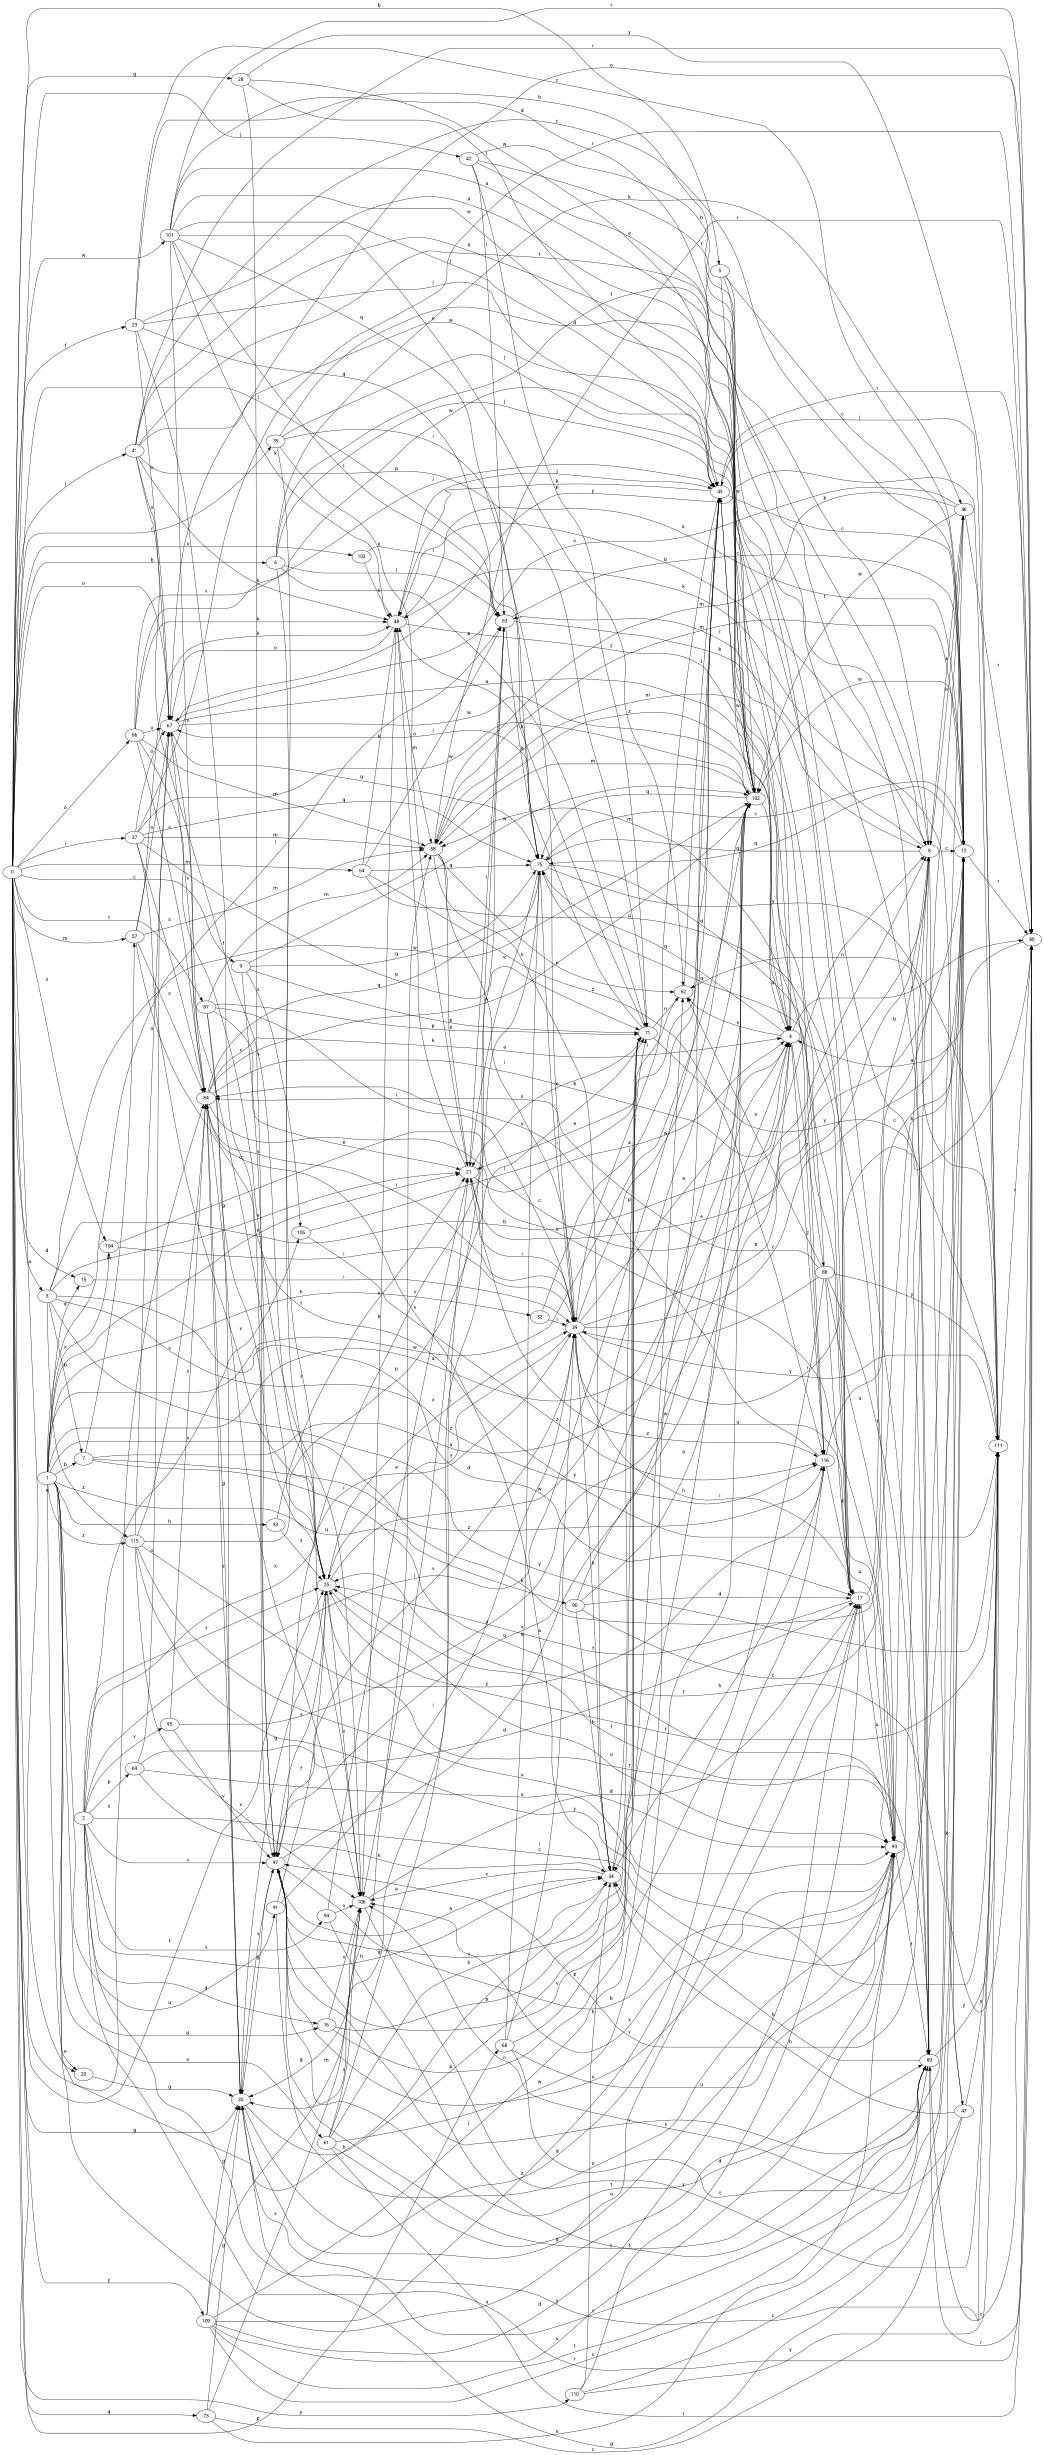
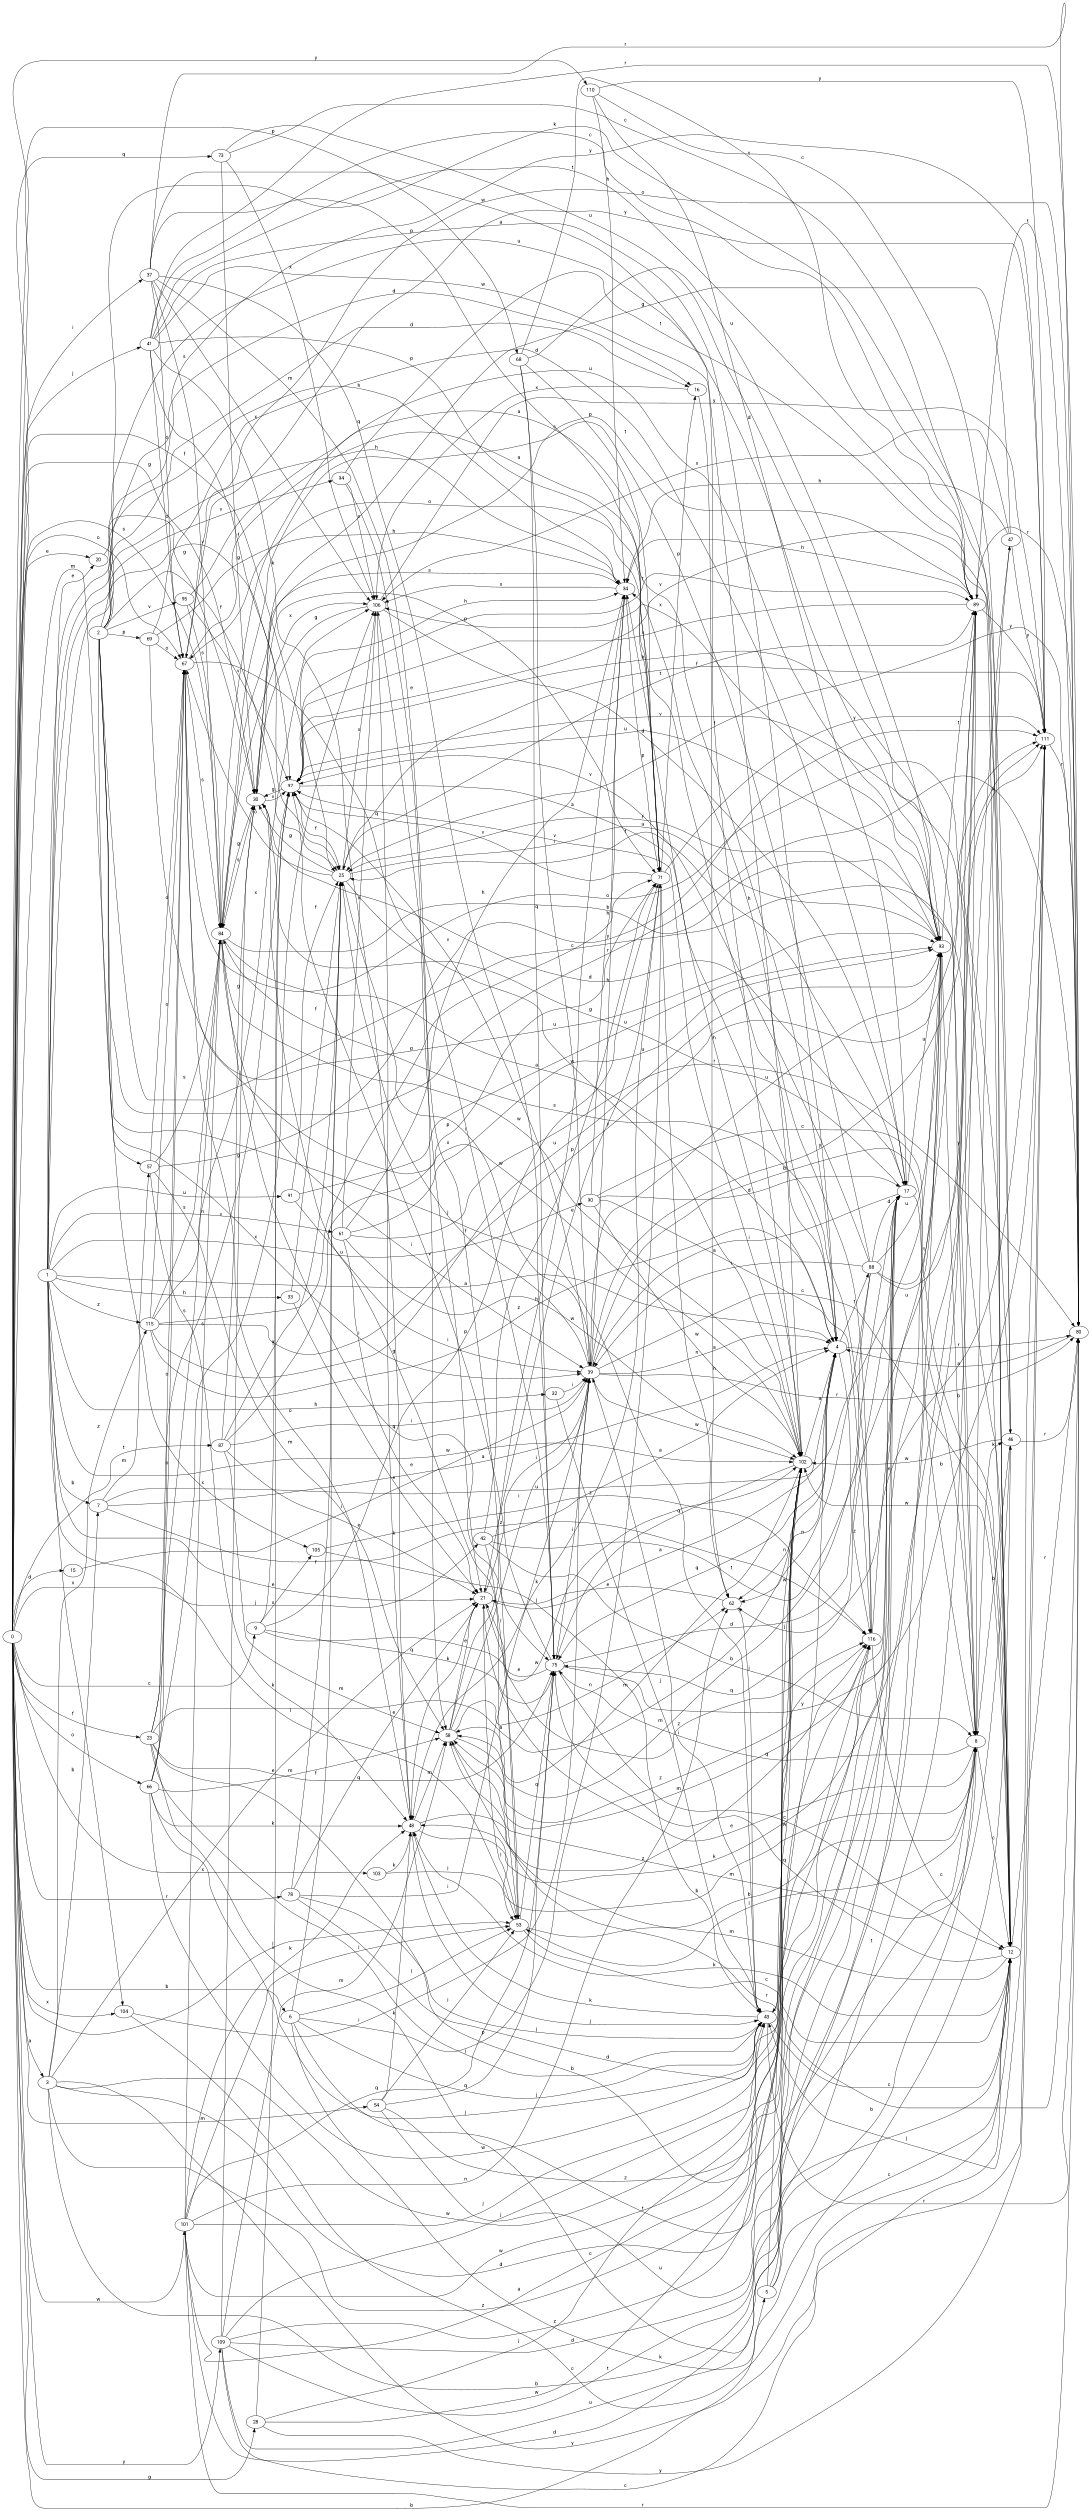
  strict digraph {
    fontname=Roboto
    rankdir=LR
    node [fontname=Roboto]
    edge [fontname=Roboto]
    0
    3
    5
    6
    9
    15
    20
    23
    25
    n10 [label=28]
    30
    37
    41
    42
    53
    54
    57
    66
    67
    68
    73
    78
    84
    87
    101
    103
    104
    109
    110
    7
    21
    102
    115
    111
    8
    17
    116
    12
    89
    46
    43
    71
    97
    105
    75
    39
    4
    93
    106
    80
    58
    48
    62
    34
    1
    16
    32
    33
    61
    90
    91
    88
    2
    69
    94
    95
    47
    0 -> 3 [label=a]
    0 -> 5 [label=b]
    0 -> 6 [label=b]
    0 -> 9 [label=c]
    0 -> 15 [label=d]
    0 -> 20 [label=e]
    0 -> 23 [label=f]
    0 -> 25 [label=f]
    0 -> n10 [label=g]
    0 -> 30 [label=g]
    0 -> 37 [label=i]
    0 -> 41 [label=j]
    0 -> 42 [label=j]
    0 -> 53 [label=l]
    0 -> 54 [label=m]
    0 -> 57 [label=m]
    0 -> 66 [label=o]
    0 -> 67 [label=o]
    0 -> 68 [label=p]
    0 -> 73 [label=q]
    0 -> 78 [label=r]
    0 -> 84 [label=s]
    0 -> 87 [label=t]
    0 -> 101 [label=w]
    0 -> 103 [label=x]
    0 -> 104 [label=x]
    0 -> 109 [label=y]
    0 -> 110 [label=y]
    3 -> 7 [label=b]
    3 -> 21 [label=e]
    3 -> 102 [label=w]
    3 -> 115 [label=z]
    3 -> 111 [label=y]
    3 -> 8 [label=b]
    3 -> 17 [label=d]
    3 -> 116 [label=z]
    5 -> 102 [label=w]
    5 -> 8 [label=b]
    5 -> 12 [label=c]
    5 -> 89 [label=t]
    6 -> 25 [label=f]
    6 -> 53 [label=l]
    6 -> 89 [label=t]
    6 -> 46 [label=k]
    6 -> 43 [label=j]
    6 -> 71 [label=p]
    9 -> 102 [label=w]
    9 -> 71 [label=p]
    9 -> 97 [label=v]
    9 -> 105 [label=x]
    9 -> 75 [label=q]
    15 -> 39 [label=i]
    20 -> 30 [label=g]
    23 -> 67 [label=o]
    23 -> 8 [label=b]
    23 -> 12 [label=c]
    23 -> 43 [label=j]
    23 -> 97 [label=v]
    23 -> 75 [label=q]
    23 -> 4 [label=a]
    25 -> 30 [label=g]
    25 -> 67 [label=o]
    25 -> 102 [label=w]
    25 -> 89 [label=t]
    25 -> 39 [label=i]
    25 -> 93 [label=u]
    25 -> 106 [label=x]
    n10 -> 102 [label=w]
    n10 -> 111 [label=y]
    n10 -> 43 [label=j]
    n10 -> 97 [label=v]
    30 -> 84 [label=s]
    30 -> 17 [label=d]
    30 -> 89 [label=t]
    30 -> 71 [label=p]
    30 -> 97 [label=v]
    37 -> 67 [label=o]
    37 -> 84 [label=s]
    37 -> 102 [label=w]
    37 -> 71 [label=p]
    37 -> 75 [label=q]
    37 -> 106 [label=x]
    37 -> 80 [label=r]
    37 -> 58 [label=m]
    41 -> 25 [label=f]
    41 -> 67 [label=o]
    41 -> 102 [label=w]
    41 -> 12 [label=c]
    41 -> 89 [label=t]
    41 -> 71 [label=p]
    41 -> 4 [label=a]
    41 -> 80 [label=r]
    41 -> 48 [label=k]
    42 -> 53 [label=l]
    42 -> 8 [label=b]
    42 -> 89 [label=t]
    42 -> 71 [label=p]
    42 -> 4 [label=a]
    53 -> 30 [label=g]
    53 -> 8 [label=b]
    53 -> 12 [label=c]
    53 -> 75 [label=q]
    53 -> 106 [label=x]
    54 -> 53 [label=l]
    54 -> 116 [label=z]
    54 -> 75 [label=q]
    54 -> 93 [label=u]
    54 -> 48 [label=k]
    57 -> 67 [label=o]
    57 -> 84 [label=s]
    57 -> 111 [label=y]
    57 -> 58 [label=m]
    57 -> 48 [label=k]
    66 -> 67 [label=o]
    66 -> 84 [label=s]
    66 -> 102 [label=w]
    66 -> 43 [label=j]
    66 -> 106 [label=x]
    66 -> 58 [label=m]
    66 -> 48 [label=k]
    67 -> 84 [label=s]
    67 -> 102 [label=w]
    67 -> 111 [label=y]
    67 -> 75 [label=q]
    67 -> 4 [label=a]
    68 -> 89 [label=t]
    68 -> 71 [label=p]
    68 -> 75 [label=q]
    68 -> 39 [label=i]
    68 -> 93 [label=u]
    73 -> 30 [label=g]
    73 -> 12 [label=c]
    73 -> 93 [label=u]
    73 -> 106 [label=x]
    78 -> 25 [label=f]
    78 -> 21 [label=e]
    78 -> 17 [label=d]
    78 -> 43 [label=j]
    78 -> 39 [label=i]
    84 -> 30 [label=g]
    84 -> 102 [label=w]
    84 -> 8 [label=b]
    84 -> 75 [label=q]
    84 -> 39 [label=i]
    84 -> 4 [label=a]
    84 -> 93 [label=u]
    84 -> 106 [label=x]
    87 -> 25 [label=f]
    87 -> 30 [label=g]
    87 -> 21 [label=e]
    87 -> 71 [label=p]
    87 -> 39 [label=i]
    87 -> 58 [label=m]
    101 -> 53 [label=l]
    101 -> 84 [label=s]
    101 -> 102 [label=w]
    101 -> 17 [label=d]
    101 -> 43 [label=j]
    101 -> 75 [label=q]
    101 -> 4 [label=a]
    101 -> 80 [label=r]
    101 -> 48 [label=k]
    101 -> 62 [label=n]
    103 -> 53 [label=l]
    103 -> 48 [label=k]
    104 -> 12 [label=c]
    104 -> 39 [label=i]
    109 -> 30 [label=g]
    109 -> 17 [label=d]
    109 -> 116 [label=z]
    109 -> 12 [label=c]
    109 -> 89 [label=t]
    109 -> 43 [label=j]
    109 -> 93 [label=u]
    109 -> 58 [label=m]
    110 -> 111 [label=y]
    110 -> 17 [label=d]
    110 -> 12 [label=c]
    110 -> 34 [label=h]
    7 -> 57 [label=m]
    7 -> 116 [label=z]
    7 -> 4 [label=a]
    7 -> 93 [label=u]
    21 -> 53 [label=l]
    21 -> 116 [label=z]
    21 -> 39 [label=i]
    21 -> 4 [label=a]
    21 -> 48 [label=k]
    102 -> 43 [label=j]
    102 -> 97 [label=v]
    102 -> 75 [label=q]
    102 -> 4 [label=a]
    102 -> 58 [label=m]
    102 -> 34 [label=h]
    115 -> 67 [label=o]
    115 -> 84 [label=s]
    115 -> 111 [label=y]
    115 -> 116 [label=z]
    115 -> 71 [label=p]
    115 -> 93 [label=u]
    115 -> 106 [label=x]
    111 -> 25 [label=f]
    111 -> 43 [label=j]
    111 -> 80 [label=r]
    111 -> 62 [label=n]
    8 -> 53 [label=l]
    8 -> 21 [label=e]
    8 -> 12 [label=c]
    8 -> 46 [label=k]
    8 -> 75 [label=q]
    8 -> 47 [label=k]
    17 -> 25 [label=f]
    17 -> 30 [label=g]
    17 -> 8 [label=b]
    17 -> 75 [label=q]
    17 -> 39 [label=i]
    17 -> 93 [label=u]
    17 -> 58 [label=m]
    116 -> 84 [label=s]
    116 -> 12 [label=c]
    116 -> 93 [label=u]
    116 -> 34 [label=h]
    12 -> 102 [label=w]
    12 -> 97 [label=v]
    12 -> 75 [label=q]
    12 -> 80 [label=r]
    12 -> 58 [label=m]
    12 -> 48 [label=k]
    89 -> 111 [label=y]
    89 -> 97 [label=v]
    89 -> 80 [label=r]
    89 -> 34 [label=h]
    46 -> 67 [label=o]
    46 -> 102 [label=w]
    46 -> 8 [label=b]
    46 -> 97 [label=v]
    46 -> 80 [label=r]
    46 -> 58 [label=m]
    43 -> 102 [label=w]
    43 -> 12 [label=c]
    43 -> 39 [label=i]
    43 -> 80 [label=r]
    43 -> 48 [label=k]
    71 -> 67 [label=o]
    71 -> 21 [label=e]
    71 -> 111 [label=y]
    71 -> 97 [label=v]
    71 -> 48 [label=k]
    71 -> 62 [label=n]
    97 -> 25 [label=f]
    97 -> 30 [label=g]
    97 -> 8 [label=b]
    97 -> 89 [label=t]
    97 -> 4 [label=a]
    97 -> 93 [label=u]
    97 -> 34 [label=h]
    105 -> 116 [label=z]
    105 -> 43 [label=j]
    75 -> 21 [label=e]
    75 -> 111 [label=y]
    75 -> 17 [label=d]
    75 -> 12 [label=c]
    75 -> 97 [label=v]
    75 -> 39 [label=i]
    39 -> 25 [label=f]
    39 -> 102 [label=w]
    39 -> 111 [label=y]
    39 -> 8 [label=b]
    39 -> 12 [label=c]
    39 -> 97 [label=v]
    39 -> 4 [label=a]
    39 -> 93 [label=u]
    39 -> 80 [label=r]
    39 -> 34 [label=h]
    4 -> 116 [label=z]
    4 -> 75 [label=q]
    4 -> 80 [label=r]
    4 -> 62 [label=n]
    4 -> 88 [label=t]
    93 -> 25 [label=f]
    93 -> 8 [label=b]
    93 -> 89 [label=t]
    93 -> 106 [label=x]
    106 -> 30 [label=g]
    106 -> 111 [label=y]
    106 -> 17 [label=d]
    106 -> 48 [label=k]
    80 -> 25 [label=f]
    80 -> 67 [label=o]
    80 -> 89 [label=t]
    80 -> 4 [label=a]
    58 -> 21 [label=e]
    58 -> 116 [label=z]
    58 -> 39 [label=i]
    58 -> 80 [label=r]
    58 -> 62 [label=n]
    58 -> 34 [label=h]
    48 -> 67 [label=o]
    48 -> 8 [label=b]
    48 -> 116 [label=z]
    48 -> 43 [label=j]
    48 -> 58 [label=m]
    62 -> 21 [label=e]
    62 -> 43 [label=j]
    34 -> 84 [label=s]
    34 -> 71 [label=p]
    34 -> 106 [label=x]
-   1 -> 15 [label=d]
    1 -> 20 [label=e]
    1 -> 53 [label=l]
    1 -> 104 [label=x]
    1 -> 7 [label=b]
    1 -> 21 [label=e]
    1 -> 102 [label=w]
    1 -> 115 [label=z]
    1 -> 46 [label=k]
    1 -> 4 [label=a]
    1 -> 93 [label=u]
    1 -> 34 [label=h]
    1 -> 16 [label=d]
    1 -> 32 [label=h]
    1 -> 33 [label=h]
    1 -> 61 [label=n]
    1 -> 90 [label=u]
    1 -> 91 [label=u]
-   16 -> 71 [label=p]
+   71 -> 16 [label=p]
    16 -> 106 [label=x]
    16 -> 62 [label=n]
    32 -> 43 [label=j]
    32 -> 39 [label=i]
    33 -> 25 [label=f]
    33 -> 21 [label=e]
    61 -> 21 [label=e]
    61 -> 102 [label=w]
    61 -> 93 [label=u]
    61 -> 106 [label=x]
    61 -> 80 [label=r]
    61 -> 34 [label=h]
    90 -> 102 [label=w]
    90 -> 17 [label=d]
    90 -> 12 [label=c]
    90 -> 4 [label=a]
    90 -> 34 [label=h]
    91 -> 25 [label=f]
    91 -> 39 [label=i]
    91 -> 93 [label=u]
    88 -> 84 [label=s]
    88 -> 111 [label=y]
    88 -> 17 [label=d]
    88 -> 89 [label=t]
    88 -> 97 [label=v]
    88 -> 39 [label=i]
    88 -> 93 [label=u]
    88 -> 58 [label=m]
    88 -> 62 [label=n]
    2 -> 25 [label=f]
    2 -> 111 [label=y]
    2 -> 12 [label=c]
    2 -> 43 [label=j]
    2 -> 97 [label=v]
    2 -> 105 [label=x]
    2 -> 39 [label=i]
    2 -> 80 [label=r]
    2 -> 34 [label=h]
    2 -> 16 [label=d]
    2 -> 69 [label=p]
    2 -> 94 [label=v]
    2 -> 95 [label=v]
    69 -> 67 [label=o]
    69 -> 17 [label=d]
    69 -> 93 [label=u]
    69 -> 34 [label=h]
    94 -> 21 [label=e]
    94 -> 89 [label=t]
    94 -> 106 [label=x]
    95 -> 84 [label=s]
    95 -> 97 [label=v]
    95 -> 4 [label=a]
    47 -> 30 [label=g]
    47 -> 111 [label=y]
    47 -> 106 [label=x]
    47 -> 48 [label=k]
    47 -> 34 [label=h]
  }
